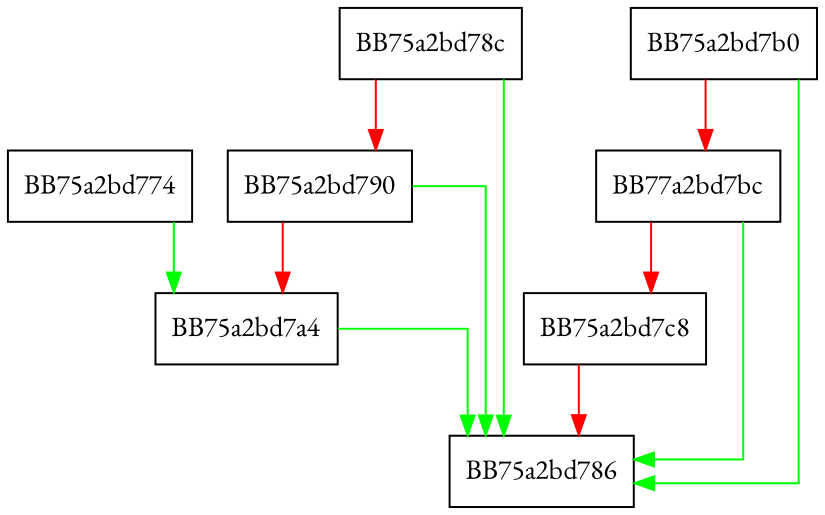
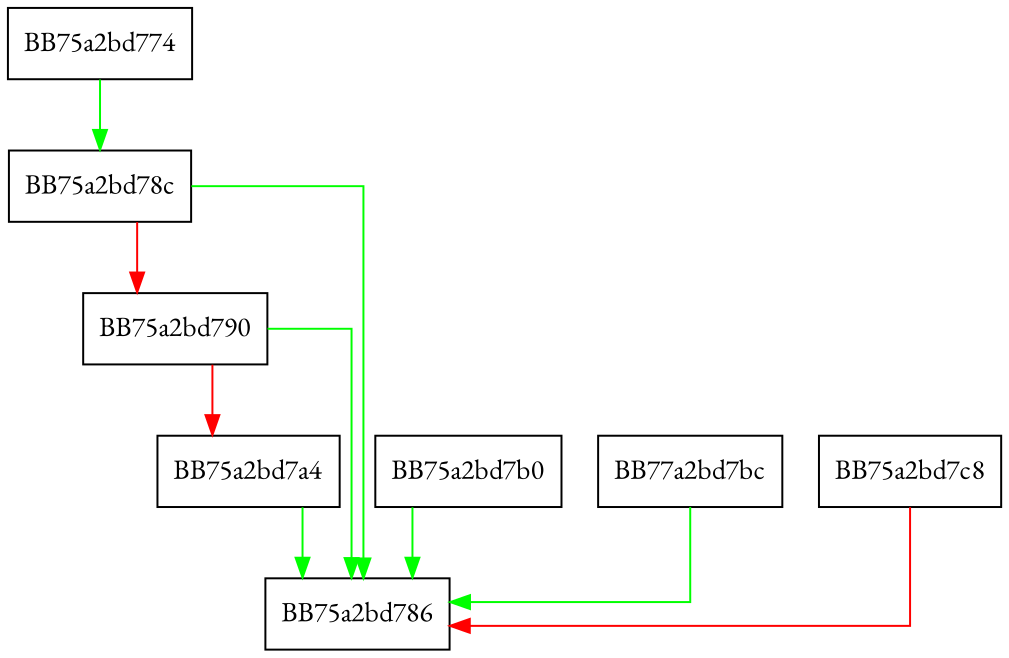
  digraph {
    fontname="EB Garamond"
    splines=ortho
    node [fontname="EB Garamond" shape=box]
    edge [color=green fontname="EB Garamond"]
    BB75a2bd774
    BB75a2bd78c
    BB75a2bd786
    n4 [label=BB75a2bd790]
    BB75a2bd7a4
    BB75a2bd7b0
    n7 [label=BB77a2bd7bc]
    BB75a2bd7c8
-   BB75a2bd774 -> BB75a2bd7a4
+   BB75a2bd774 -> BB75a2bd78c
    BB75a2bd78c -> BB75a2bd786
    BB75a2bd78c -> n4 [color=red]
    n4 -> BB75a2bd786
    n4 -> BB75a2bd7a4 [color=red]
    BB75a2bd7a4 -> BB75a2bd786
    BB75a2bd7b0 -> BB75a2bd786
-   BB75a2bd7b0 -> n7 [color=red]
    n7 -> BB75a2bd786
-   n7 -> BB75a2bd7c8 [color=red]
    BB75a2bd7c8 -> BB75a2bd786 [color=red]
  }
